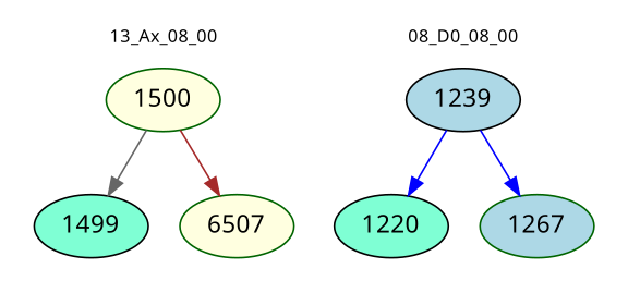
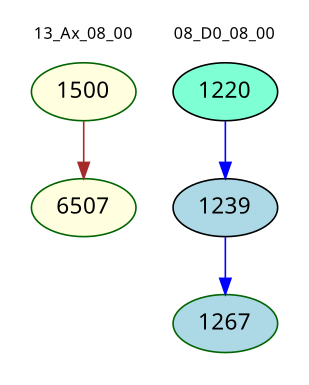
  digraph {
    fontname="Noto Sans"
    node [color=darkgreen fillcolor=lightyellow fontname="Noto Sans" style=filled]
    edge [color=blue fontname="Noto Sans"]
    n1 [label=1500]
-   n2 [color=black fillcolor=aquamarine label=1499]
    n3 [label=6507]
    n4 [color=black fillcolor=lightblue label=1239]
    n5 [color=black fillcolor=aquamarine label=1220]
    n6 [fillcolor=lightblue label=1267]
    subgraph cluster_1 {
      color=white
      fontsize=10
      label="13_Ax_08_00"
      n1
-     n2
      n3
    }
    subgraph cluster_2 {
      color=white
      fontsize=10
      label="08_D0_08_00"
      n4
      n5
      n6
    }
-   n1 -> n2 [color=gray40]
    n1 -> n3 [color=brown]
-   n4 -> n5
+   n5 -> n4
    n4 -> n6
  }
